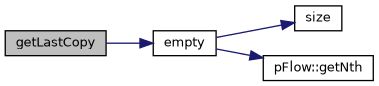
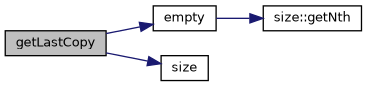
  digraph {
    rankdir=LR
    node [color=black fillcolor=white fontname=Helvetica fontsize=10 shape=record style=filled]
    edge [color=midnightblue fontname=Helvetica fontsize=10 labelfontname=Helvetica labelfontsize=10 style=solid]
    n1 [fillcolor=grey75 fontcolor=black height=0.2 label=getLastCopy width=0.4]
    n2 [height=0.2 label=empty width=0.4]
    n3 [height=0.2 label=size width=0.4]
-   n4 [height=0.2 label="pFlow::getNth" width=0.4]
+   n4 [height=0.2 label="size::getNth" width=0.4]
    n1 -> n2
-   n2 -> n3
+   n1 -> n3
    n2 -> n4
  }
